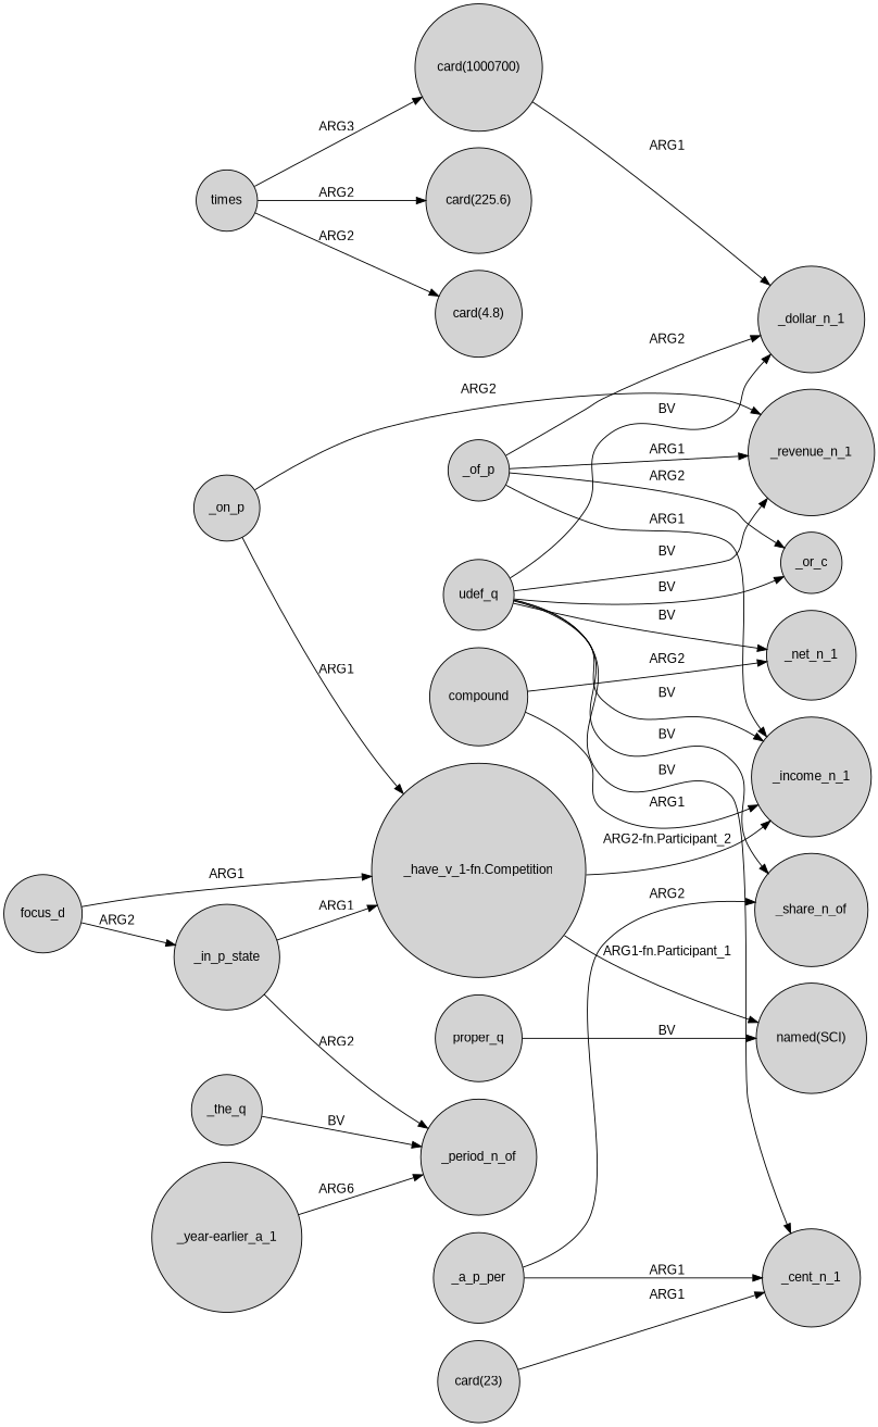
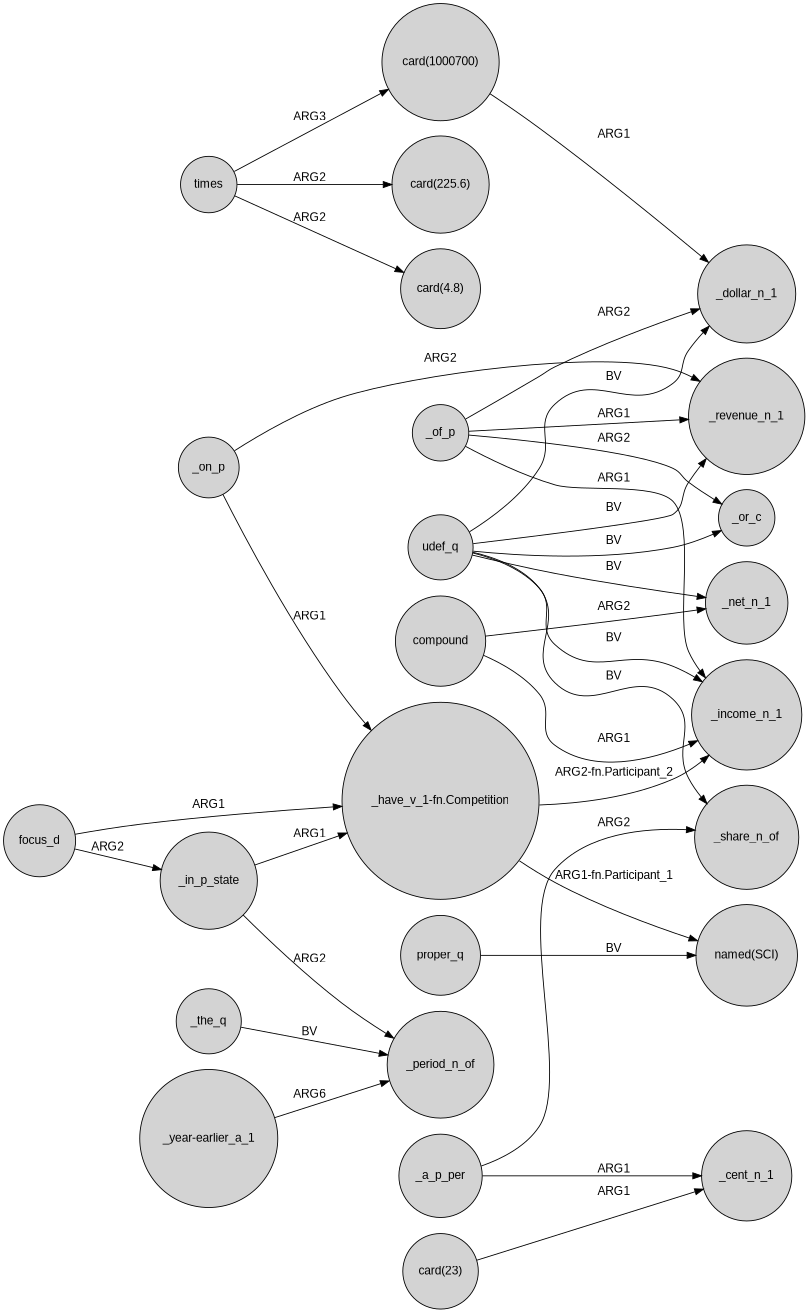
  digraph {
    fontname="Liberation Sans"
    rankdir=LR
    node [fontname="Liberation Sans" shape=circle style=filled]
    edge [fontname="Liberation Sans"]
    udef_q
    _revenue_n_1
    _dollar_n_1
    _income_n_1
    _or_c
    _cent_n_1
    _share_n_of
    _net_n_1
    times
    "card(225.6)"
    "card(4.8)"
    n12 [label="card(1000700)"]
    "_have_v_1-fn.Competition"
    "named(SCI)"
    compound
    _of_p
    _the_q
    _period_n_of
    _a_p_per
    "_year-earlier_a_1"
    "card(23)"
    _on_p
    proper_q
    _in_p_state
    focus_d
    udef_q -> _revenue_n_1 [label=BV]
    udef_q -> _dollar_n_1 [label=BV]
    udef_q -> _income_n_1 [label=BV]
    udef_q -> _or_c [label=BV]
-   udef_q -> _cent_n_1 [label=BV]
    udef_q -> _share_n_of [label=BV]
    udef_q -> _net_n_1 [label=BV]
    times -> "card(225.6)" [label=ARG2]
    times -> "card(4.8)" [label=ARG2]
    times -> n12 [label=ARG3]
    n12 -> _dollar_n_1 [label=ARG1]
    "_have_v_1-fn.Competition" -> _income_n_1 [label="ARG2-fn.Participant_2"]
    "_have_v_1-fn.Competition" -> "named(SCI)" [label="ARG1-fn.Participant_1"]
    compound -> _income_n_1 [label=ARG1]
    compound -> _net_n_1 [label=ARG2]
    _of_p -> _revenue_n_1 [label=ARG1]
    _of_p -> _dollar_n_1 [label=ARG2]
    _of_p -> _income_n_1 [label=ARG1]
    _of_p -> _or_c [label=ARG2]
    _the_q -> _period_n_of [label=BV]
    _a_p_per -> _cent_n_1 [label=ARG1]
    _a_p_per -> _share_n_of [label=ARG2]
    "_year-earlier_a_1" -> _period_n_of [label=ARG6]
    "card(23)" -> _cent_n_1 [label=ARG1]
    _on_p -> _revenue_n_1 [label=ARG2]
    _on_p -> "_have_v_1-fn.Competition" [label=ARG1]
    proper_q -> "named(SCI)" [label=BV]
    _in_p_state -> "_have_v_1-fn.Competition" [label=ARG1]
    _in_p_state -> _period_n_of [label=ARG2]
    focus_d -> "_have_v_1-fn.Competition" [label=ARG1]
    focus_d -> _in_p_state [label=ARG2]
  }
